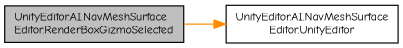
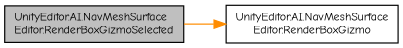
  digraph {
    rankdir=LR
    fontname="Comic Neue"
    node [color=black fontname="Comic Neue" fontsize=10 shape=record style=filled]
    n1 [fillcolor=grey75 fontcolor=black height=0.2 label="UnityEditor.AI.NavMeshSurface\lEditor.RenderBoxGizmoSelected" width=0.4]
-   n2 [fillcolor=white height=0.2 label="UnityEditor.AI.NavMeshSurface\lEditor.UnityEditor" width=0.4]
+   n2 [fillcolor=white height=0.2 label="UnityEditor.AI.NavMeshSurface\lEditor.RenderBoxGizmo" width=0.4]
    n1 -> n2 [color=darkorange fontname="Comic Neue" fontsize=10 labelfontname=Helvetica labelfontsize=10 style=solid]
  }
